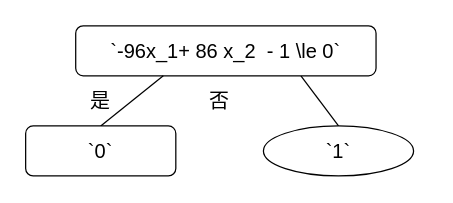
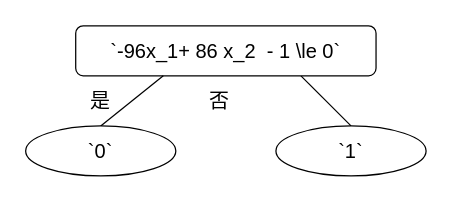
  <mxCell id="0" />
  <mxCell id="1" parent="0" />
  <mxCell id="2" style="edgeStyle=none;rounded=0;orthogonalLoop=1;jettySize=auto;html=1;exitX=0.75;exitY=1;exitDx=0;exitDy=0;entryX=0.5;entryY=0;entryDx=0;entryDy=0;endArrow=none;endFill=0;" edge="1" parent="1" source="3" target="7"><mxGeometry relative="1" as="geometry" /></mxCell>
  <mxCell id="3" value="&lt;font style=&quot;font-size: 16px&quot;&gt;`-96x_1+ 86 x_2&amp;nbsp; - 1 \le 0`&lt;/font&gt;" style="rounded=1;whiteSpace=wrap;html=1;" vertex="1" parent="1"><mxGeometry x="60" y="20" width="240" height="40" as="geometry" /></mxCell>
  <mxCell id="4" style="rounded=0;orthogonalLoop=1;jettySize=auto;html=1;exitX=0.25;exitY=1;exitDx=0;exitDy=0;endArrow=none;endFill=0;entryX=0.5;entryY=0;entryDx=0;entryDy=0;" edge="1" parent="1" target="5"><mxGeometry relative="1" as="geometry"><mxPoint x="60" y="100" as="targetPoint" /><mxPoint x="130" y="60" as="sourcePoint" /></mxGeometry></mxCell>
- <mxCell id="5" value="&lt;font style=&quot;font-size: 16px&quot;&gt;`0`&lt;/font&gt;" style="whiteSpace=wrap;html=1;rounded=1;" vertex="1" parent="1"><mxGeometry x="20" y="100" width="120" height="40" as="geometry" /></mxCell>
+ <mxCell id="5" value="&lt;font style=&quot;font-size: 16px&quot;&gt;`0`&lt;/font&gt;" style="ellipse;whiteSpace=wrap;html=1;rounded=1;" vertex="1" parent="1"><mxGeometry x="20" y="100" width="120" height="40" as="geometry" /></mxCell>
  <mxCell id="6" value="&lt;font style=&quot;font-size: 16px&quot;&gt;是&lt;/font&gt;" style="text;html=1;strokeColor=none;fillColor=none;align=center;verticalAlign=middle;whiteSpace=wrap;rounded=0;" vertex="1" parent="1"><mxGeometry x="60" y="70" width="40" height="20" as="geometry" /></mxCell>
- <mxCell id="7" value="&lt;font style=&quot;font-size: 16px&quot;&gt;`1`&lt;/font&gt;" style="ellipse;whiteSpace=wrap;html=1;rounded=1;" vertex="1" parent="1"><mxGeometry x="210" y="100" width="120" height="40" as="geometry" /></mxCell>
+ <mxCell id="7" value="&lt;font style=&quot;font-size: 16px&quot;&gt;`1`&lt;/font&gt;" style="ellipse;whiteSpace=wrap;html=1;rounded=1;" vertex="1" parent="1"><mxGeometry x="220" y="100" width="120" height="40" as="geometry" /></mxCell>
  <mxCell id="8" value="&lt;font style=&quot;font-size: 16px&quot;&gt;否&lt;/font&gt;" style="text;html=1;strokeColor=none;fillColor=none;align=center;verticalAlign=middle;whiteSpace=wrap;rounded=0;" vertex="1" parent="1"><mxGeometry x="155" y="70" width="40" height="20" as="geometry" /></mxCell>
